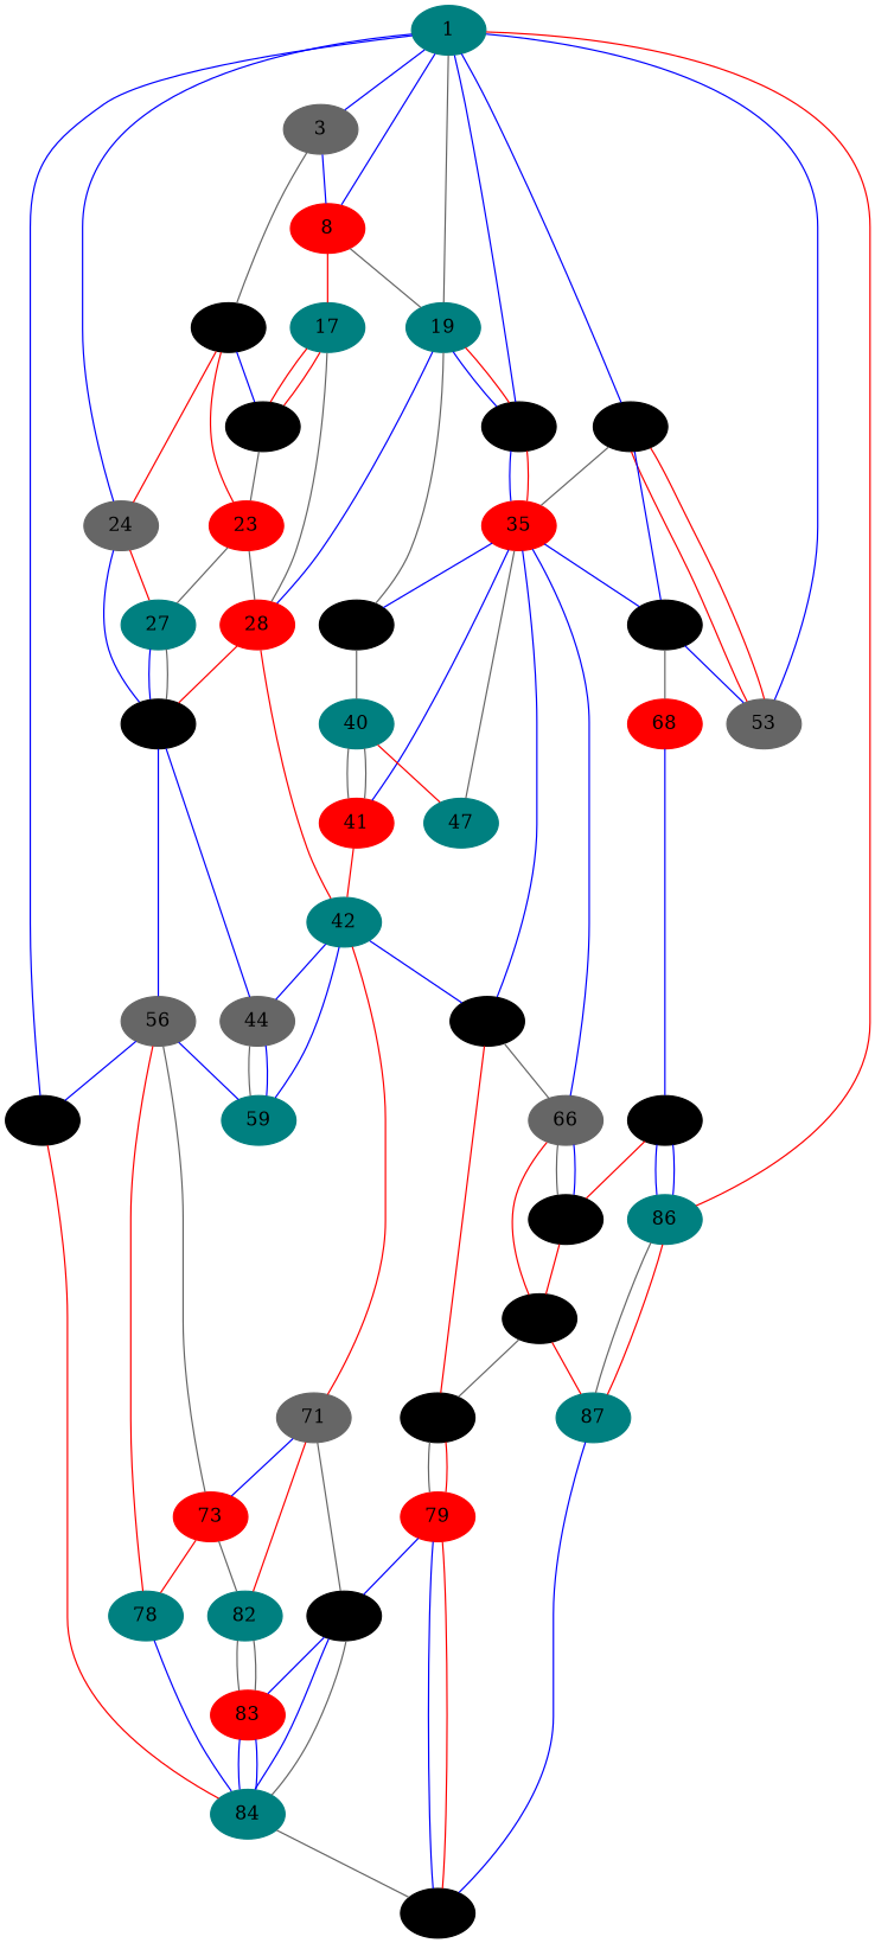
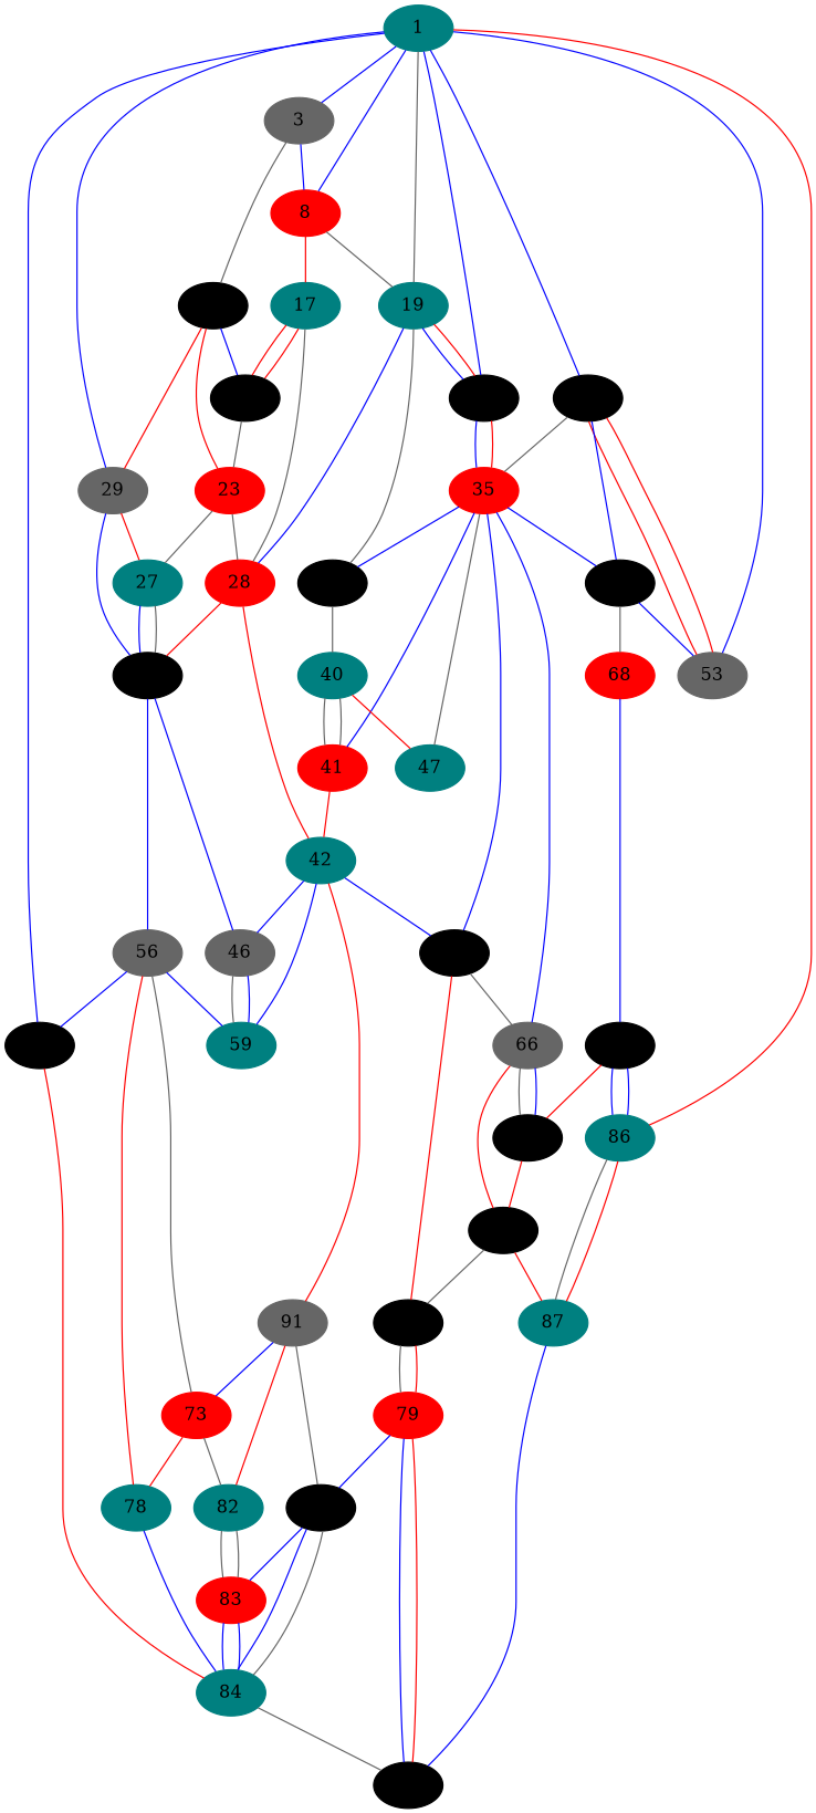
  graph {
    node [color=black style=filled]
    edge [color=blue]
    1 [color=teal super="+2+11+6"]
    3 [color=gray40 super="+4"]
    8 [color=red super="+9"]
    19 [color=teal super="+20"]
    22
-   24 [color=gray40 super="+25"]
+   24 [color=gray40 super="+25" label=29]
    33 [super="+34"]
    n8 [color=gray40 label=53]
    58
    86 [color=teal]
    13 [super="+14"]
    17 [color=teal]
    28 [color=red super="+30"]
    37
    35 [color=red super="+36+45"]
    27 [color=teal]
    32 [super="+38"]
    51 [super="+52+55"]
    84 [color=teal super="+85"]
    87 [color=teal]
    18
    23 [color=red super="+26"]
    42 [color=teal super="+43+61"]
    40 [color=teal]
    41 [color=red]
    47 [color=teal]
    63 [super="+64"]
    66 [color=gray40 super="+67"]
-   46 [color=gray40 label=44]
+   46 [color=gray40]
    56 [color=gray40 super="+60+57"]
    59 [color=teal]
-   71 [color=gray40 super="+72"]
+   71 [color=gray40 super="+72" label=91]
    73 [color=red super="+77"]
    78 [color=teal]
    68 [color=red]
    75
    70
    74 [super="+76"]
    80 [super="+81"]
    82 [color=teal]
    69
    88
    79 [color=red]
    83 [color=red]
    1 -- 3
    1 -- 8
    1 -- 19 [color=gray40]
    1 -- 22
    1 -- 24
    1 -- 33 [weight=2]
    1 -- n8
    1 -- 58 [weight=2]
    1 -- 86 [color=red]
    3 -- 8 [weight=2]
    3 -- 13 [color=gray40 weight=2]
    8 -- 19 [color=gray40]
    8 -- 17 [color=red]
    19 -- 22
    19 -- 22 [color=red]
    19 -- 28
    19 -- 37 [color=gray40]
    22 -- 35
    22 -- 35 [color=red]
    24 -- 27 [color=red]
    24 -- 32
    33 -- n8 [color=red]
    33 -- n8 [color=red]
    33 -- 35 [color=gray40]
    33 -- 51
    58 -- 84 [color=red]
    86 -- 87 [color=gray40]
    86 -- 87 [color=red]
    13 -- 24 [color=red]
    13 -- 18
    13 -- 23 [color=red]
    17 -- 28 [color=gray40]
    17 -- 18 [color=red]
    17 -- 18 [color=red]
    28 -- 32 [color=red]
    28 -- 42 [color=red]
    37 -- 40 [color=gray40]
    35 -- 37
    35 -- 51
    35 -- 41
    35 -- 47 [color=gray40 weight=2]
    35 -- 63
    35 -- 66
    27 -- 32
    27 -- 32 [color=gray40]
    32 -- 46
    32 -- 56
    51 -- n8
    51 -- 68 [color=gray40 weight=2]
    84 -- 88 [color=gray40]
    87 -- 88
    18 -- 23 [color=gray40]
    23 -- 28 [color=gray40]
    23 -- 27 [color=gray40]
    42 -- 63
    42 -- 46
    42 -- 59
    42 -- 71 [color=red]
    40 -- 41 [color=gray40]
    40 -- 41 [color=gray40]
    40 -- 47 [color=red]
    41 -- 42 [color=red]
    63 -- 66 [color=gray40]
    63 -- 75 [color=red]
    66 -- 70 [color=gray40]
    66 -- 70
    66 -- 74 [color=red]
    46 -- 59 [color=gray40]
    46 -- 59
    56 -- 58
    56 -- 59
    56 -- 73 [color=gray40]
    56 -- 78 [color=red]
    71 -- 73
    71 -- 80 [color=gray40]
    71 -- 82 [color=red]
    73 -- 78 [color=red]
    73 -- 82 [color=gray40]
    78 -- 84
    68 -- 69
    75 -- 79 [color=gray40]
    75 -- 79 [color=red]
    70 -- 74 [color=red]
    74 -- 87 [color=red]
    74 -- 75 [color=gray40]
    80 -- 84
    80 -- 84 [color=gray40]
    80 -- 83
    82 -- 83 [color=gray40]
    82 -- 83 [color=gray40]
    69 -- 86
    69 -- 86
    69 -- 70 [color=red]
    79 -- 80
    79 -- 88
    79 -- 88 [color=red]
    83 -- 84
    83 -- 84
  }
